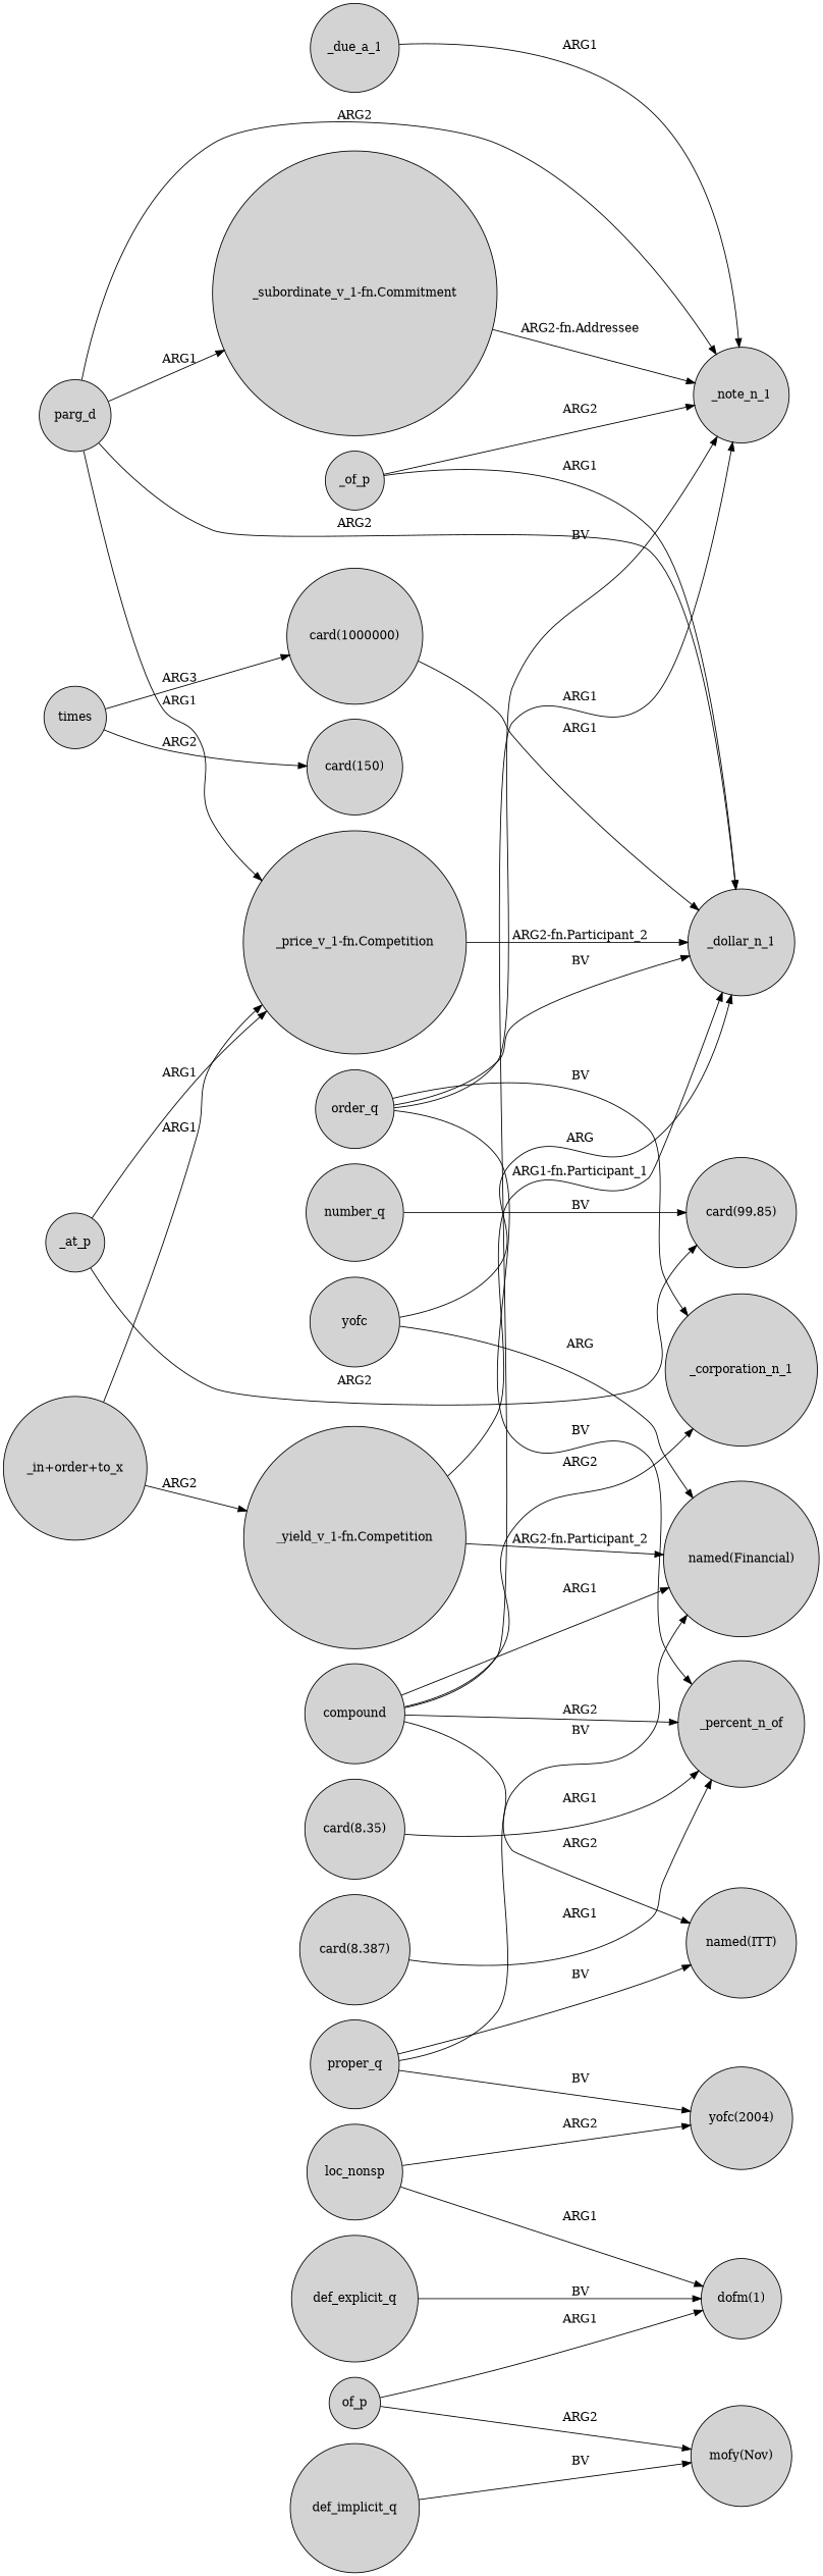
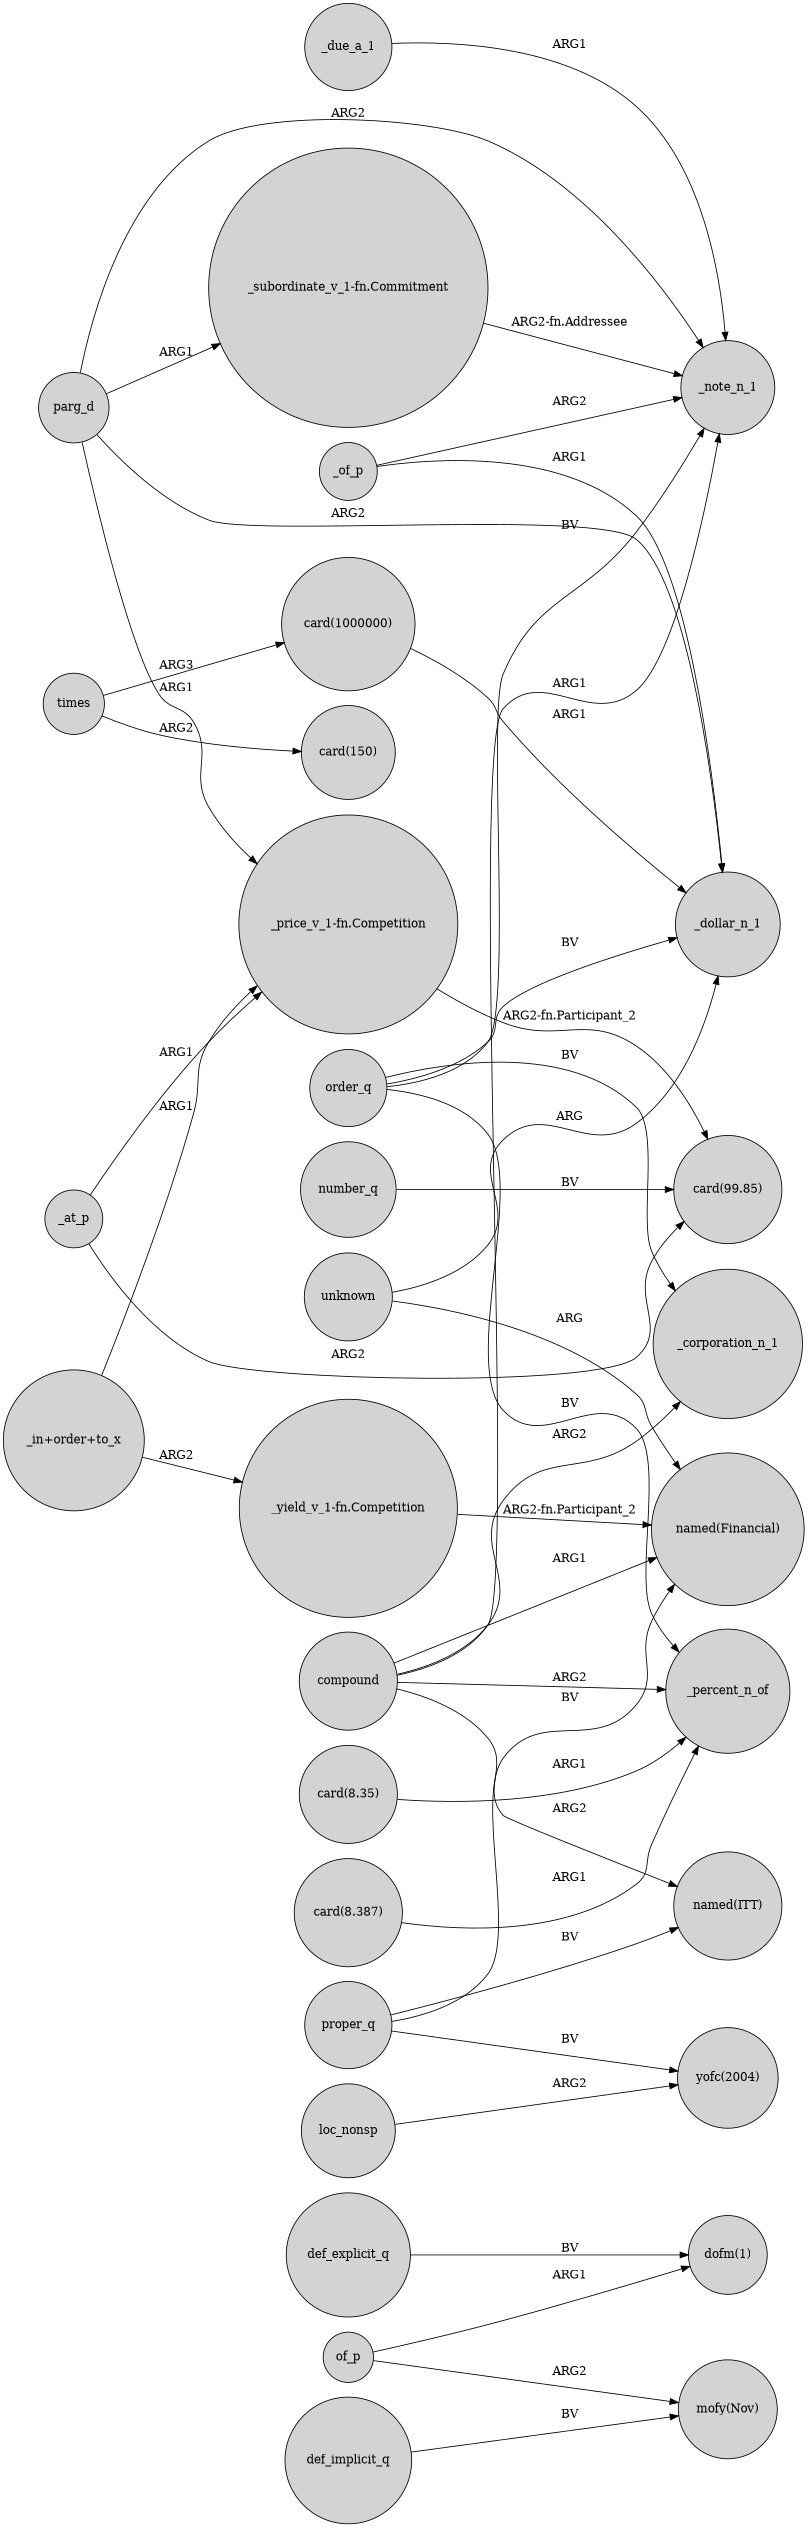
  digraph {
    rankdir=LR
    node [shape=circle style=filled]
    _of_p
    _dollar_n_1
    _note_n_1
    parg_d
    "_subordinate_v_1-fn.Commitment"
    "_price_v_1-fn.Competition"
    _at_p
    "card(99.85)"
    of_p
    "mofy(Nov)"
    "dofm(1)"
-   unknown [label=yofc]
+   unknown
    "named(Financial)"
    proper_q
    "yofc(2004)"
    "named(ITT)"
    times
    "card(1000000)"
    "card(150)"
    loc_nonsp
    _due_a_1
    number_q
    "_in+order+to_x"
    "_yield_v_1-fn.Competition"
    def_explicit_q
    n26 [label=order_q]
    _percent_n_of
    _corporation_n_1
    compound
    "card(8.387)"
    "card(8.35)"
    def_implicit_q
    _of_p -> _dollar_n_1 [label=ARG1]
    _of_p -> _note_n_1 [label=ARG2]
    parg_d -> _dollar_n_1 [label=ARG2]
    parg_d -> _note_n_1 [label=ARG2]
    parg_d -> "_subordinate_v_1-fn.Commitment" [label=ARG1]
    parg_d -> "_price_v_1-fn.Competition" [label=ARG1]
    "_subordinate_v_1-fn.Commitment" -> _note_n_1 [label="ARG2-fn.Addressee"]
-   "_price_v_1-fn.Competition" -> _dollar_n_1 [label="ARG2-fn.Participant_2"]
+   "_price_v_1-fn.Competition" -> "card(99.85)" [label="ARG2-fn.Participant_2"]
    _at_p -> "_price_v_1-fn.Competition" [label=ARG1]
    _at_p -> "card(99.85)" [label=ARG2]
    of_p -> "mofy(Nov)" [label=ARG2]
    of_p -> "dofm(1)" [label=ARG1]
    unknown -> _dollar_n_1 [label=ARG]
    unknown -> "named(Financial)" [label=ARG]
    proper_q -> "named(Financial)" [label=BV]
    proper_q -> "yofc(2004)" [label=BV]
    proper_q -> "named(ITT)" [label=BV]
    times -> "card(1000000)" [label=ARG3]
    times -> "card(150)" [label=ARG2]
    "card(1000000)" -> _dollar_n_1 [label=ARG1]
-   loc_nonsp -> "dofm(1)" [label=ARG1]
    loc_nonsp -> "yofc(2004)" [label=ARG2]
    _due_a_1 -> _note_n_1 [label=ARG1]
    number_q -> "card(99.85)" [label=BV]
    "_in+order+to_x" -> "_price_v_1-fn.Competition" [label=ARG1]
    "_in+order+to_x" -> "_yield_v_1-fn.Competition" [label=ARG2]
-   "_yield_v_1-fn.Competition" -> _dollar_n_1 [label="ARG1-fn.Participant_1"]
    "_yield_v_1-fn.Competition" -> "named(Financial)" [label="ARG2-fn.Participant_2"]
    def_explicit_q -> "dofm(1)" [label=BV]
    n26 -> _dollar_n_1 [label=BV]
    n26 -> _note_n_1 [label=BV]
    n26 -> _percent_n_of [label=BV]
    n26 -> _corporation_n_1 [label=BV]
    compound -> _note_n_1 [label=ARG1]
    compound -> "named(Financial)" [label=ARG1]
    compound -> "named(ITT)" [label=ARG2]
    compound -> _percent_n_of [label=ARG2]
    compound -> _corporation_n_1 [label=ARG2]
    "card(8.387)" -> _percent_n_of [label=ARG1]
    "card(8.35)" -> _percent_n_of [label=ARG1]
    def_implicit_q -> "mofy(Nov)" [label=BV]
  }
